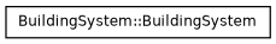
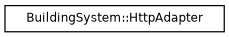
  digraph {
    rankdir=LR
-   n1 [color=black fillcolor=white fontname=Helvetica fontsize=10 height=0.2 label="BuildingSystem::BuildingSystem" shape=record style=filled width=0.4]
+   n1 [color=black fillcolor=white fontname=Helvetica fontsize=10 height=0.2 label="BuildingSystem::HttpAdapter" shape=record style=filled width=0.4]
  }
